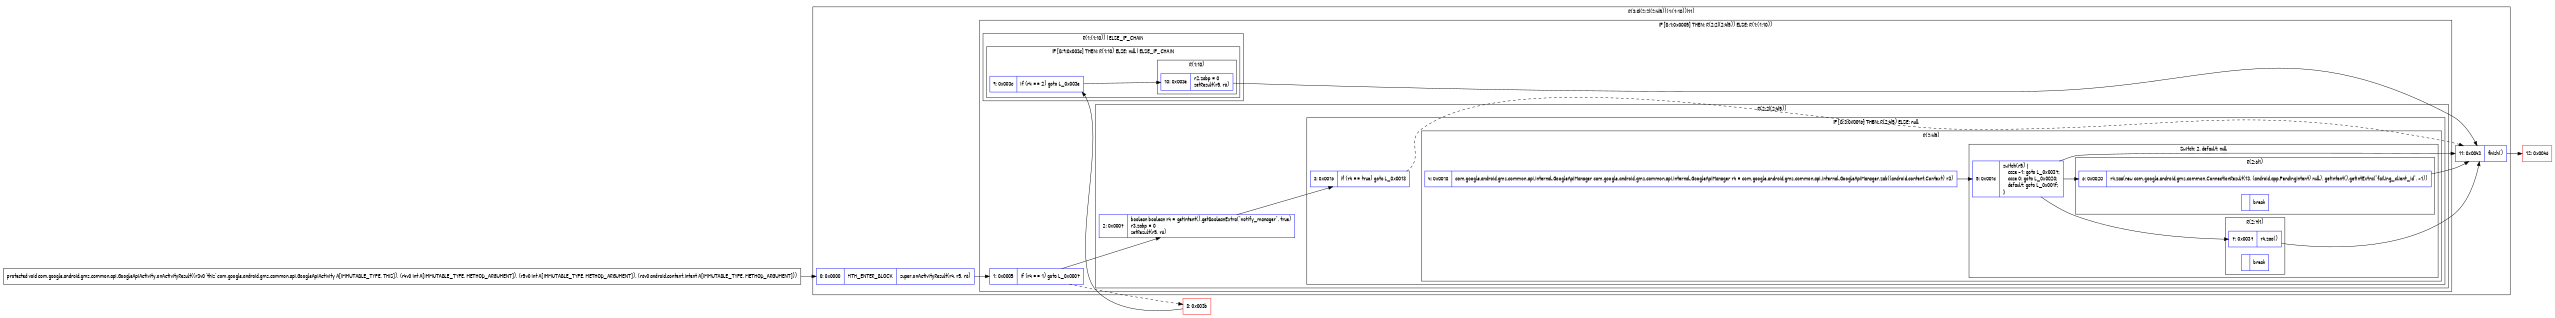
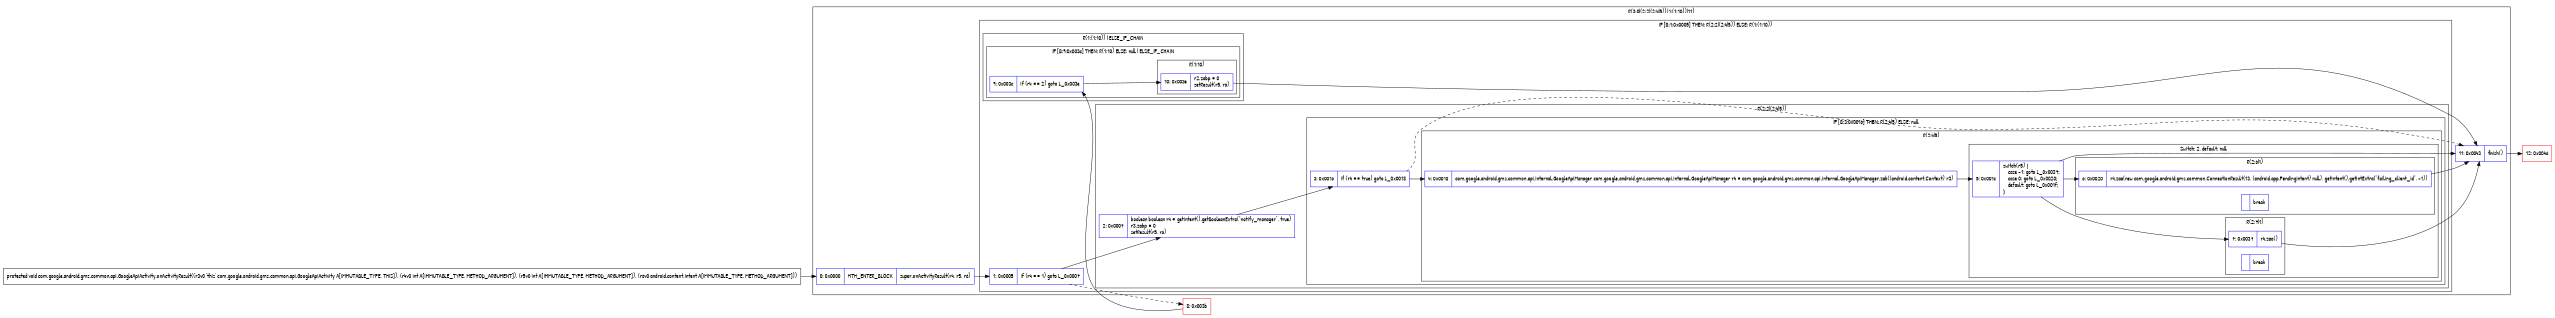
  digraph {
    fontname="Patrick Hand"
    rankdir=LR
    node [color=blue fontname="Patrick Hand" shape=record]
    edge [fontname="Patrick Hand"]
    n1 [label="{7\:\ 0x0037|r4.zao()\l}"]
    n2 [label="{|break\l}"]
    n3 [label="{6\:\ 0x0020|r4.zaa(new com.google.android.gms.common.ConnectionResult(13, (android.app.PendingIntent) null), getIntent().getIntExtra(\"failing_client_id\", \-1))\l}"]
    n4 [label="{|break\l}"]
    n5 [label="{5\:\ 0x001c|switch(r5) \{\l    case \-1: goto L_0x0037;\l    case 0: goto L_0x0020;\l    default: goto L_0x001f;\l\}\l}"]
    n6 [label="{4\:\ 0x0018|com.google.android.gms.common.api.internal.GoogleApiManager com.google.android.gms.common.api.internal.GoogleApiManager r4 = com.google.android.gms.common.api.internal.GoogleApiManager.zab((android.content.Context) r3)\l}"]
    n7 [label="{3\:\ 0x0016|if (r4 == true) goto L_0x0018\l}"]
    n8 [label="{2\:\ 0x0007|boolean boolean r4 = getIntent().getBooleanExtra(\"notify_manager\", true)\lr3.zabp = 0\lsetResult(r5, r6)\l}"]
    n9 [label="{10\:\ 0x003e|r2.zabp = 0\lsetResult(r5, r6)\l}"]
    n10 [label="{9\:\ 0x003c|if (r4 == 2) goto L_0x003e\l}"]
    n11 [label="{1\:\ 0x0005|if (r4 == 1) goto L_0x0007\l}"]
    n12 [label="{0\:\ 0x0000|MTH_ENTER_BLOCK\l|super.onActivityResult(r4, r5, r6)\l}"]
    n13 [label="{11\:\ 0x0043|finish()\l}"]
    n14 [color=red label="{8\:\ 0x003b}"]
    n15 [color=red label="{12\:\ 0x0046}"]
    n16 [label="{protected void com.google.android.gms.common.api.GoogleApiActivity.onActivityResult((r3v0 'this' com.google.android.gms.common.api.GoogleApiActivity A[IMMUTABLE_TYPE, THIS]), (r4v0 int A[IMMUTABLE_TYPE, METHOD_ARGUMENT]), (r5v0 int A[IMMUTABLE_TYPE, METHOD_ARGUMENT]), (r6v0 android.content.Intent A[IMMUTABLE_TYPE, METHOD_ARGUMENT])) }" color=""]
    subgraph cluster_1 {
      label="R(3:0|(2:2|(2:4|5))(1:(1:10))|11)"
      n12
      n13
      subgraph cluster_2 {
        label="IF [B:1:0x0005] THEN: R(2:2|(2:4|5)) ELSE: R(1:(1:10))"
        n11
        subgraph cluster_3 {
          label="R(2:2|(2:4|5))"
          n8
          subgraph cluster_4 {
            label="IF [B:3:0x0016] THEN: R(2:4|5) ELSE: null"
            n7
            subgraph cluster_5 {
              label="R(2:4|5)"
              n6
              subgraph cluster_6 {
                label="Switch: 2, default: null"
                n5
                subgraph cluster_7 {
                  label="R(2:7|1)"
                  n1
                  n2
                }
                subgraph cluster_8 {
                  label="R(2:6|1)"
                  n3
                  n4
                }
              }
            }
          }
        }
        subgraph cluster_9 {
          label="R(1:(1:10)) | ELSE_IF_CHAIN\l"
          subgraph cluster_10 {
            label="IF [B:9:0x003c] THEN: R(1:10) ELSE: null | ELSE_IF_CHAIN\l"
            n10
            subgraph cluster_11 {
              label="R(1:10)"
              n9
            }
          }
        }
      }
    }
    n1 -> n13
    n3 -> n13
    n5 -> n1
    n5 -> n3
    n5 -> n13
    n6 -> n5
+   n7 -> n6
    n7 -> n13 [style=dashed]
    n8 -> n7
    n9 -> n13
    n10 -> n9
    n11 -> n8
    n11 -> n14 [style=dashed]
    n12 -> n11
    n13 -> n15
    n14 -> n10
    n16 -> n12
  }
